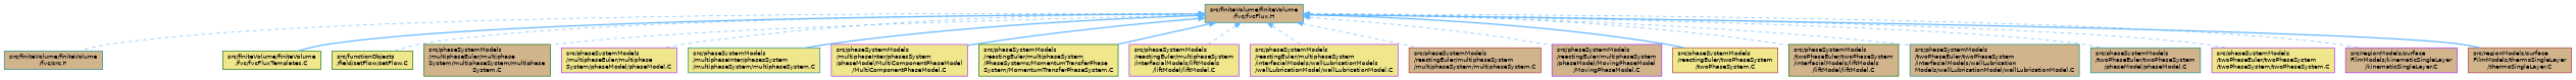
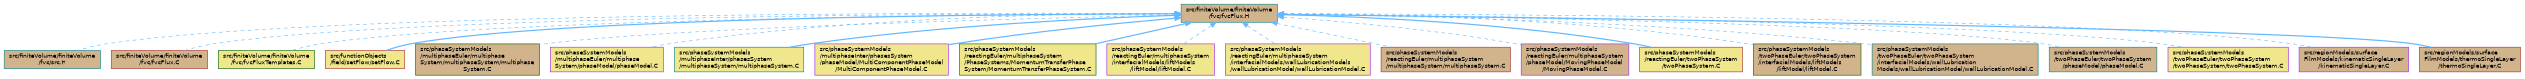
  digraph {
    node [color=purple fillcolor=tan fontname=Helvetica fontsize=10 shape=box style=filled]
    edge [color=steelblue1 dir=back fontname=Helvetica fontsize=10 labelfontname=Helvetica labelfontsize=10 style=dashed]
    n1 [color=teal fontcolor=black height=0.2 label="src/finiteVolume/finiteVolume\l/fvc/fvcFlux.H" width=0.4]
    n2 [color=teal height=0.2 label="src/finiteVolume/finiteVolume\l/fvc/src.H" width=0.4]
+   n3 [color=brown height=0.2 label="src/finiteVolume/finiteVolume\l/fvc/fvcFlux.C" width=0.4]
    n4 [color=darkgreen fillcolor=khaki height=0.2 label="src/finiteVolume/finiteVolume\l/fvc/fvcFluxTemplates.C" width=0.4]
-   n5 [color=darkgreen fillcolor=khaki height=0.2 label="src/functionObjects\l/field/setFlow/setFlow.C" width=0.4]
+   n5 [color=brown fillcolor=khaki height=0.2 label="src/functionObjects\l/field/setFlow/setFlow.C" width=0.4]
    n6 [color=darkgreen height=0.2 label="src/phaseSystemModels\l/multiphaseEuler/multiphase\lSystem/multiphaseSystem/multiphase\lSystem.C" width=0.4]
    n7 [fillcolor=khaki height=0.2 label="src/phaseSystemModels\l/multiphaseEuler/multiphase\lSystem/phaseModel/phaseModel.C" width=0.4]
    n8 [color=teal fillcolor=khaki height=0.2 label="src/phaseSystemModels\l/multiphaseInter/phasesSystem\l/multiphaseSystem/multiphaseSystem.C" width=0.4]
    n9 [fillcolor=khaki height=0.2 label="src/phaseSystemModels\l/multiphaseInter/phasesSystem\l/phaseModel/MultiComponentPhaseModel\l/MultiComponentPhaseModel.C" width=0.4]
    n10 [color=darkgreen fillcolor=khaki height=0.2 label="src/phaseSystemModels\l/reactingEuler/multiphaseSystem\l/PhaseSystems/MomentumTransferPhase\lSystem/MomentumTransferPhaseSystem.C" width=0.4]
    n11 [fillcolor=khaki height=0.2 label="src/phaseSystemModels\l/reactingEuler/multiphaseSystem\l/interfacialModels/liftModels\l/liftModel/liftModel.C" width=0.4]
    n12 [fillcolor=khaki height=0.2 label="src/phaseSystemModels\l/reactingEuler/multiphaseSystem\l/interfacialModels/wallLubricationModels\l/wallLubricationModel/wallLubricationModel.C" width=0.4]
    n13 [color=brown height=0.2 label="src/phaseSystemModels\l/reactingEuler/multiphaseSystem\l/multiphaseSystem/multiphaseSystem.C" width=0.4]
    n14 [height=0.2 label="src/phaseSystemModels\l/reactingEuler/multiphaseSystem\l/phaseModel/MovingPhaseModel\l/MovingPhaseModel.C" width=0.4]
    n15 [color=brown fillcolor=khaki height=0.2 label="src/phaseSystemModels\l/reactingEuler/twoPhaseSystem\l/twoPhaseSystem.C" width=0.4]
    n16 [color=darkgreen height=0.2 label="src/phaseSystemModels\l/twoPhaseEuler/twoPhaseSystem\l/interfacialModels/liftModels\l/liftModel/liftModel.C" width=0.4]
    n17 [color=teal height=0.2 label="src/phaseSystemModels\l/twoPhaseEuler/twoPhaseSystem\l/interfacialModels/wallLubrication\lModels/wallLubricationModel/wallLubricationModel.C" width=0.4]
    n18 [color=teal height=0.2 label="src/phaseSystemModels\l/twoPhaseEuler/twoPhaseSystem\l/phaseModel/phaseModel.C" width=0.4]
    n19 [fillcolor=khaki height=0.2 label="src/phaseSystemModels\l/twoPhaseEuler/twoPhaseSystem\l/twoPhaseSystem/twoPhaseSystem.C" width=0.4]
    n20 [height=0.2 label="src/regionModels/surface\lFilmModels/kinematicSingleLayer\l/kinematicSingleLayer.C" width=0.4]
    n21 [color=brown height=0.2 label="src/regionModels/surface\lFilmModels/thermoSingleLayer\l/thermoSingleLayer.C" width=0.4]
    n1 -> n2
-   n1 -> n4 [style=bold]
-   n1 -> n5
+   n1 -> n3
+   n1 -> n4
+   n1 -> n5 [style=bold]
    n1 -> n6
    n1 -> n7
    n1 -> n8 [style=bold]
    n1 -> n9 [style=bold]
    n1 -> n10 [style=bold]
    n1 -> n11
    n1 -> n12
    n1 -> n13
    n1 -> n14
    n1 -> n15 [style=bold]
    n1 -> n16
    n1 -> n17
    n1 -> n18
    n1 -> n19
    n1 -> n20
    n1 -> n21 [style=bold]
  }
